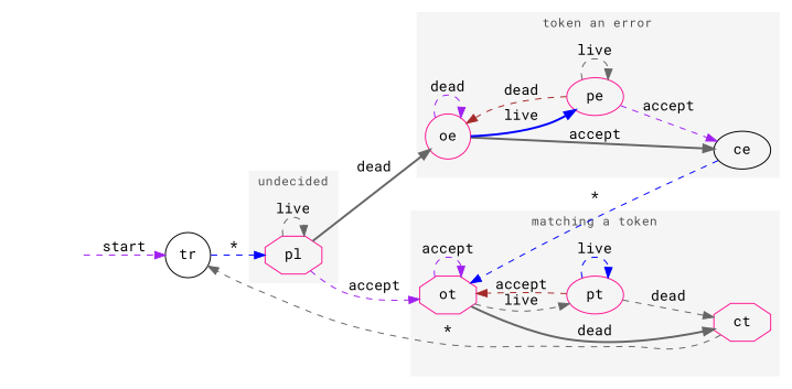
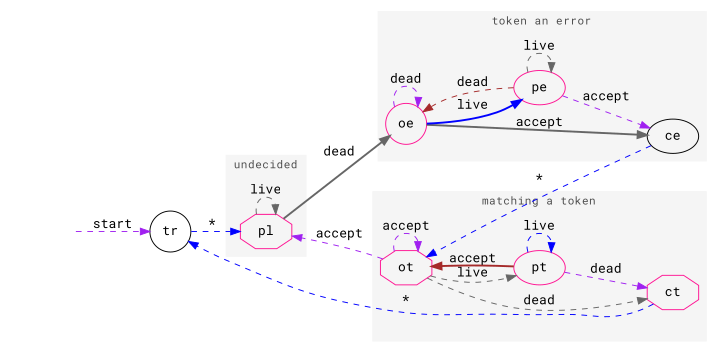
  digraph {
    fontname="Roboto Mono"
    rankdir=LR
    node [color=deeppink fontname="Roboto Mono" shape=ellipse]
    edge [color=gray40 fontname="Roboto Mono" fontsize=14 style=dashed]
    ce [color=black]
    oe [shape=circle]
    pe
    ct [shape=octagon]
    ot [shape=octagon]
    pt
    pl [shape=octagon]
    tr [color=black shape=circle]
    start [shape=circle style=invis color=""]
    subgraph cluster_1 {
      color=whitesmoke
      fontcolor=grey30
      fontsize=12
      label="token an error"
      style=filled
      ce
      oe
      pe
    }
    subgraph cluster_2 {
      color=whitesmoke
      fontcolor=grey30
      fontsize=12
      label="matching a token"
      style=filled
      ct
      ot
      pt
    }
    subgraph cluster_3 {
      color=whitesmoke
      fontcolor=grey30
      fontsize=12
      label=undecided
      style=filled
      pl
    }
    ce -> ot [color=blue label="*"]
    oe -> ce [label=accept style=bold]
    oe -> oe [color=purple label=dead]
    oe -> pe [color=blue label=live style=bold]
    pe -> ce [color=purple label=accept]
    pe -> oe [color=brown label=dead]
    pe -> pe [label=live]
-   ct -> tr [label="*" weight=0]
-   ot -> ct [label=dead style=bold]
+   ct -> tr [color=blue label="*" weight=0]
+   ot -> ct [label=dead]
    ot -> ot [color=purple label=accept]
    ot -> pt [label=live]
-   pt -> ct [label=dead]
-   pt -> ot [color=brown label=accept]
+   pt -> ct [color=purple label=dead]
+   pt -> ot [color=brown label=accept style=bold]
    pt -> pt [color=blue label=live]
    pl -> oe [label=dead style=bold]
-   pl -> ot [color=purple label=accept weight=2]
+   ot -> pl [color=purple label=accept weight=2]
    pl -> pl [label=live]
    tr -> pl [color=blue label="*" weight=1]
    start -> tr [color=purple label=start]
  }
